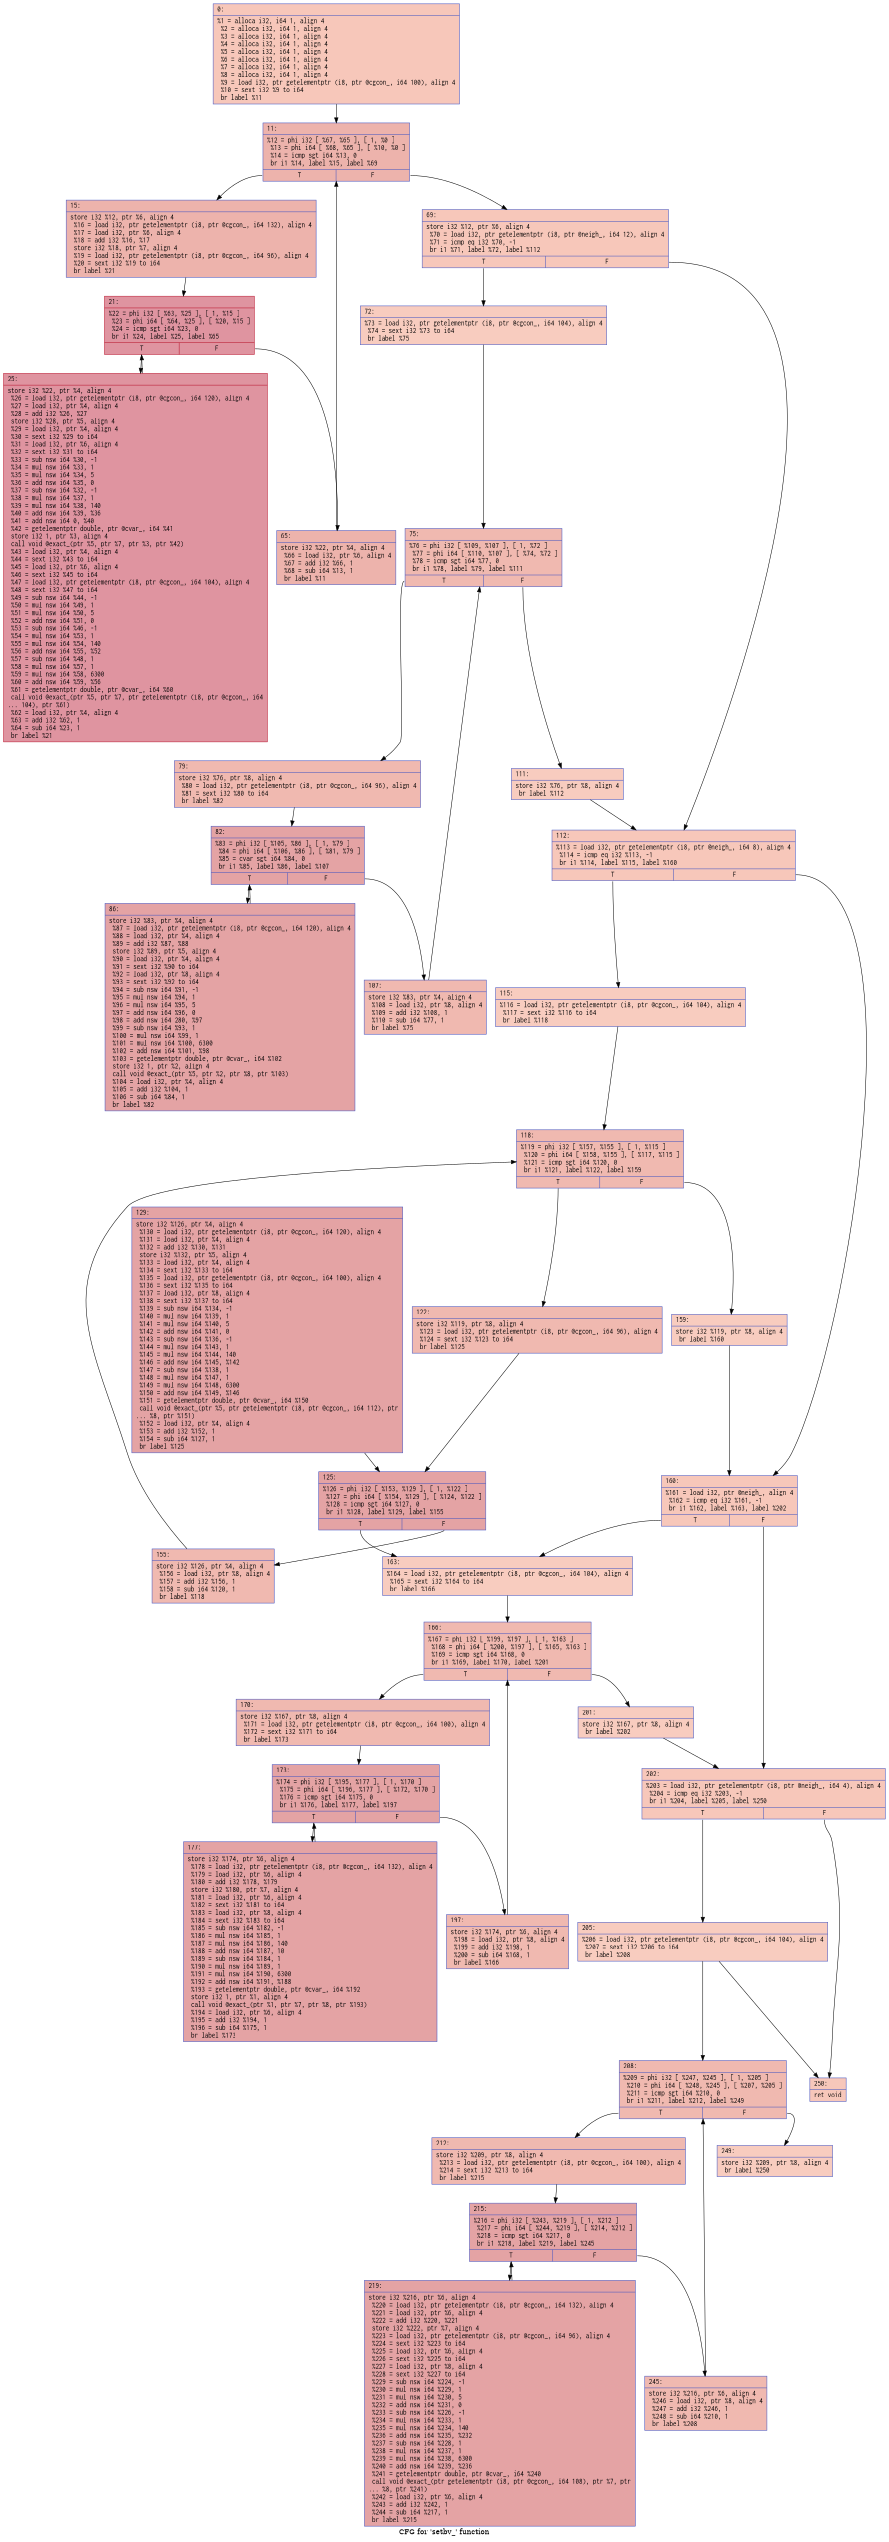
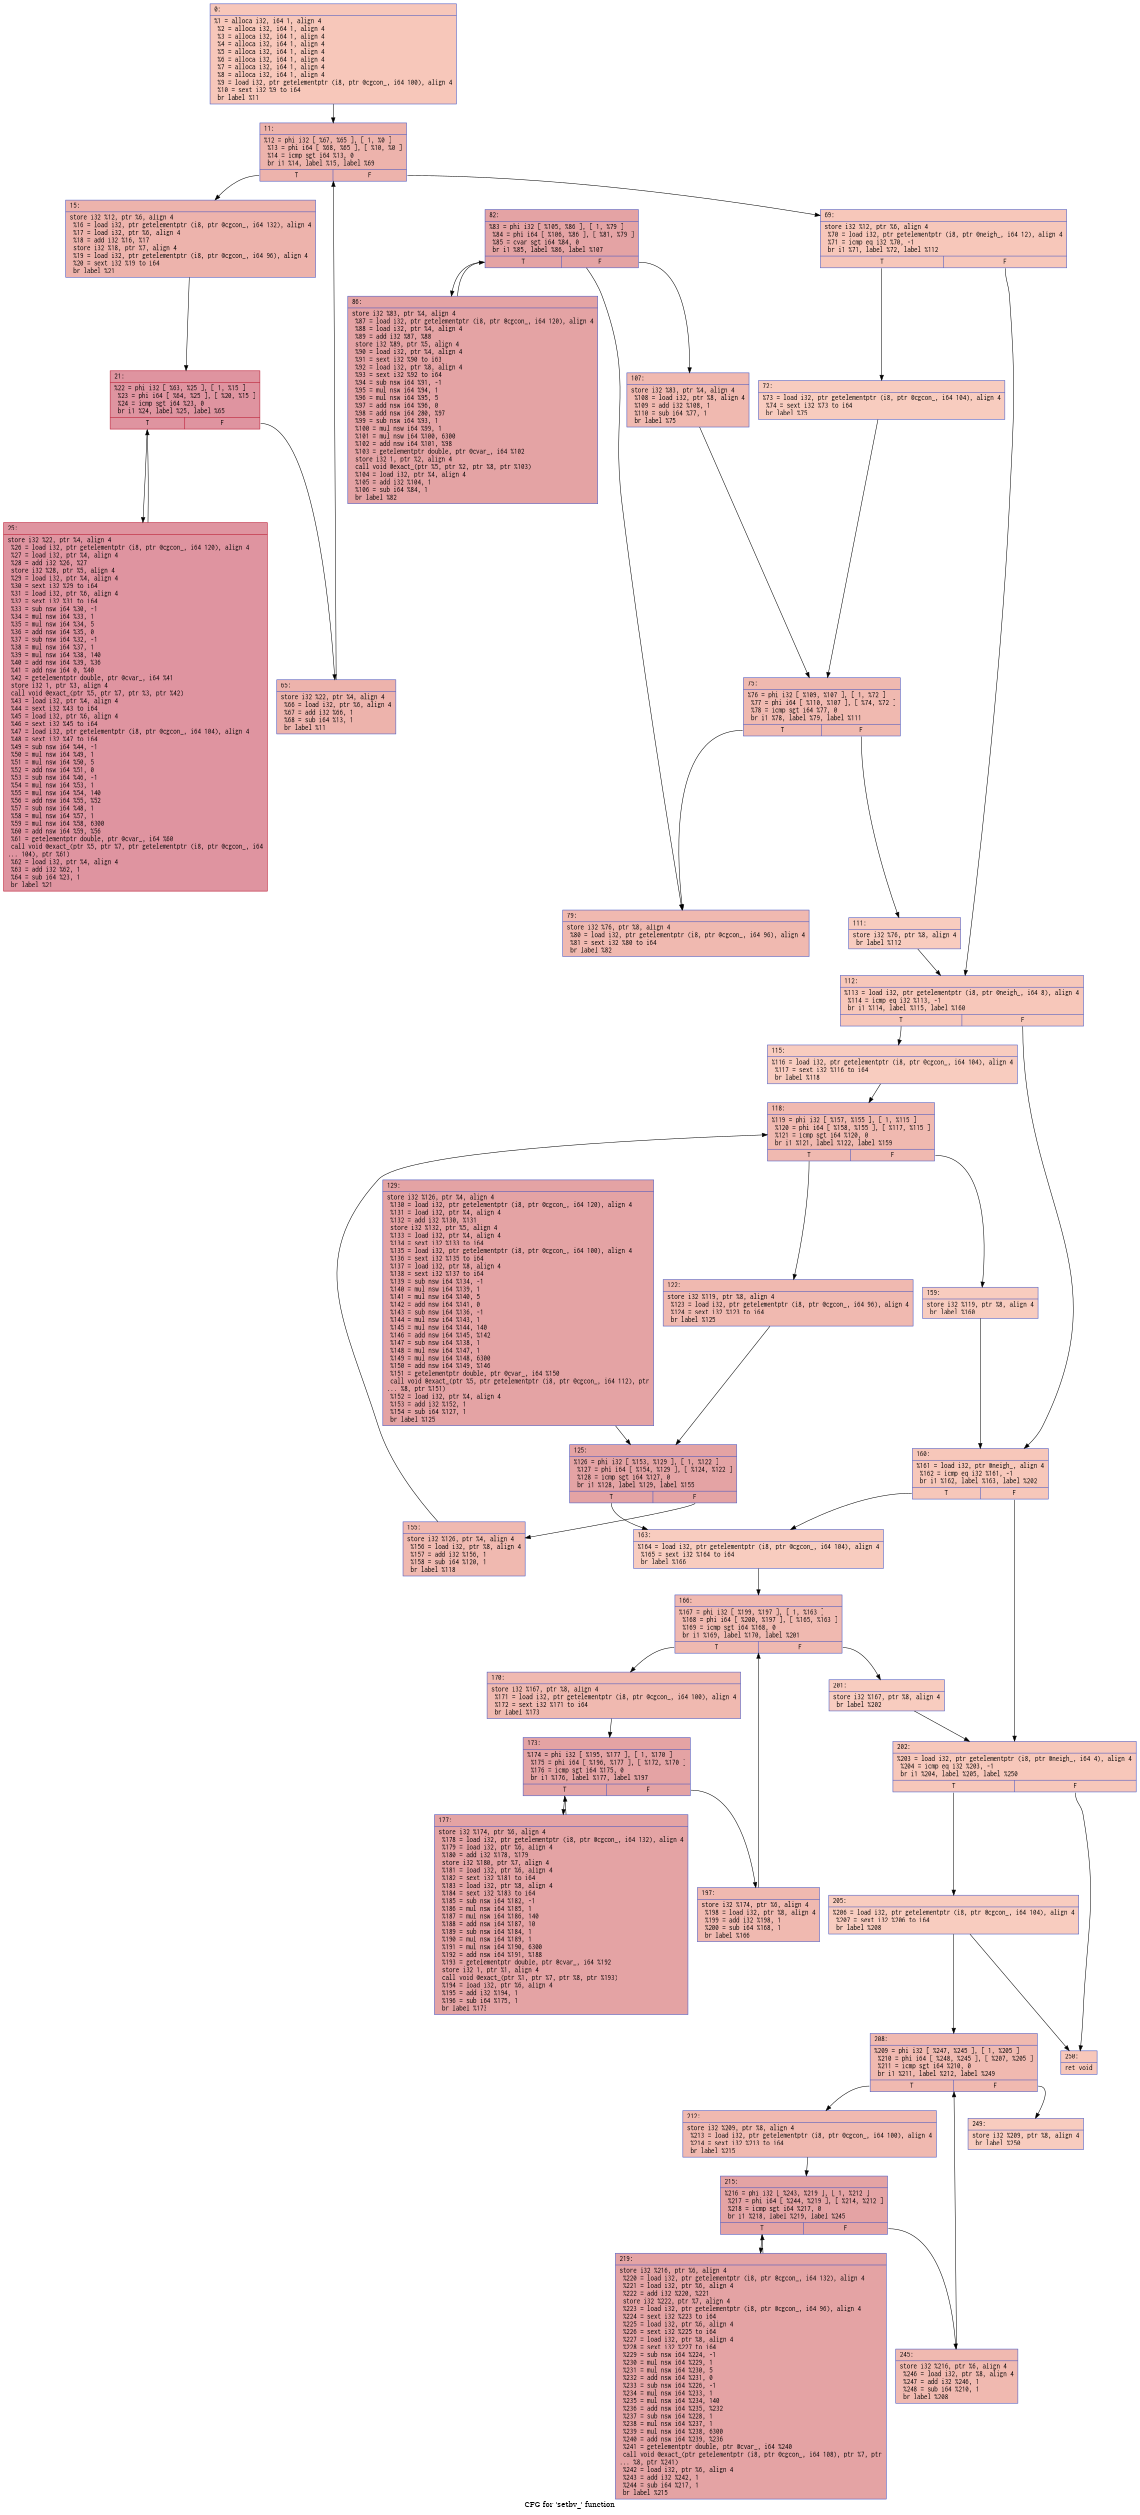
  digraph {
    label="CFG for 'setbv_' function"
    node [color="#3d50c3ff" fillcolor="#de614d70" fontname=Courier shape=record style=filled]
    n1 [fillcolor="#ec7f6370" label="{0:\l|  %1 = alloca i32, i64 1, align 4\l  %2 = alloca i32, i64 1, align 4\l  %3 = alloca i32, i64 1, align 4\l  %4 = alloca i32, i64 1, align 4\l  %5 = alloca i32, i64 1, align 4\l  %6 = alloca i32, i64 1, align 4\l  %7 = alloca i32, i64 1, align 4\l  %8 = alloca i32, i64 1, align 4\l  %9 = load i32, ptr getelementptr (i8, ptr @cgcon_, i64 100), align 4\l  %10 = sext i32 %9 to i64\l  br label %11\l}"]
    n2 [fillcolor="#d6524470" label="{11:\l|  %12 = phi i32 [ %67, %65 ], [ 1, %0 ]\l  %13 = phi i64 [ %68, %65 ], [ %10, %0 ]\l  %14 = icmp sgt i64 %13, 0\l  br i1 %14, label %15, label %69\l|{<s0>T|<s1>F}}"]
    n3 [fillcolor="#d6524470" label="{15:\l|  store i32 %12, ptr %6, align 4\l  %16 = load i32, ptr getelementptr (i8, ptr @cgcon_, i64 132), align 4\l  %17 = load i32, ptr %6, align 4\l  %18 = add i32 %16, %17\l  store i32 %18, ptr %7, align 4\l  %19 = load i32, ptr getelementptr (i8, ptr @cgcon_, i64 96), align 4\l  %20 = sext i32 %19 to i64\l  br label %21\l}"]
    n4 [fillcolor="#ec7f6370" label="{69:\l|  store i32 %12, ptr %6, align 4\l  %70 = load i32, ptr getelementptr (i8, ptr @neigh_, i64 12), align 4\l  %71 = icmp eq i32 %70, -1\l  br i1 %71, label %72, label %112\l|{<s0>T|<s1>F}}"]
    n5 [color="#b70d28ff" fillcolor="#b70d2870" label="{21:\l|  %22 = phi i32 [ %63, %25 ], [ 1, %15 ]\l  %23 = phi i64 [ %64, %25 ], [ %20, %15 ]\l  %24 = icmp sgt i64 %23, 0\l  br i1 %24, label %25, label %65\l|{<s0>T|<s1>F}}"]
    n6 [fillcolor="#f08b6e70" label="{72:\l|  %73 = load i32, ptr getelementptr (i8, ptr @cgcon_, i64 104), align 4\l  %74 = sext i32 %73 to i64\l  br label %75\l}"]
    n7 [fillcolor="#ec7f6370" label="{112:\l|  %113 = load i32, ptr getelementptr (i8, ptr @neigh_, i64 8), align 4\l  %114 = icmp eq i32 %113, -1\l  br i1 %114, label %115, label %160\l|{<s0>T|<s1>F}}"]
    n8 [color="#b70d28ff" fillcolor="#b70d2870" label="{25:\l|  store i32 %22, ptr %4, align 4\l  %26 = load i32, ptr getelementptr (i8, ptr @cgcon_, i64 120), align 4\l  %27 = load i32, ptr %4, align 4\l  %28 = add i32 %26, %27\l  store i32 %28, ptr %5, align 4\l  %29 = load i32, ptr %4, align 4\l  %30 = sext i32 %29 to i64\l  %31 = load i32, ptr %6, align 4\l  %32 = sext i32 %31 to i64\l  %33 = sub nsw i64 %30, -1\l  %34 = mul nsw i64 %33, 1\l  %35 = mul nsw i64 %34, 5\l  %36 = add nsw i64 %35, 0\l  %37 = sub nsw i64 %32, -1\l  %38 = mul nsw i64 %37, 1\l  %39 = mul nsw i64 %38, 140\l  %40 = add nsw i64 %39, %36\l  %41 = add nsw i64 0, %40\l  %42 = getelementptr double, ptr @cvar_, i64 %41\l  store i32 1, ptr %3, align 4\l  call void @exact_(ptr %5, ptr %7, ptr %3, ptr %42)\l  %43 = load i32, ptr %4, align 4\l  %44 = sext i32 %43 to i64\l  %45 = load i32, ptr %6, align 4\l  %46 = sext i32 %45 to i64\l  %47 = load i32, ptr getelementptr (i8, ptr @cgcon_, i64 104), align 4\l  %48 = sext i32 %47 to i64\l  %49 = sub nsw i64 %44, -1\l  %50 = mul nsw i64 %49, 1\l  %51 = mul nsw i64 %50, 5\l  %52 = add nsw i64 %51, 0\l  %53 = sub nsw i64 %46, -1\l  %54 = mul nsw i64 %53, 1\l  %55 = mul nsw i64 %54, 140\l  %56 = add nsw i64 %55, %52\l  %57 = sub nsw i64 %48, 1\l  %58 = mul nsw i64 %57, 1\l  %59 = mul nsw i64 %58, 6300\l  %60 = add nsw i64 %59, %56\l  %61 = getelementptr double, ptr @cvar_, i64 %60\l  call void @exact_(ptr %5, ptr %7, ptr getelementptr (i8, ptr @cgcon_, i64\l... 104), ptr %61)\l  %62 = load i32, ptr %4, align 4\l  %63 = add i32 %62, 1\l  %64 = sub i64 %23, 1\l  br label %21\l}"]
    n9 [fillcolor="#d6524470" label="{65:\l|  store i32 %22, ptr %4, align 4\l  %66 = load i32, ptr %6, align 4\l  %67 = add i32 %66, 1\l  %68 = sub i64 %13, 1\l  br label %11\l}"]
    n10 [label="{75:\l|  %76 = phi i32 [ %109, %107 ], [ 1, %72 ]\l  %77 = phi i64 [ %110, %107 ], [ %74, %72 ]\l  %78 = icmp sgt i64 %77, 0\l  br i1 %78, label %79, label %111\l|{<s0>T|<s1>F}}"]
    n11 [fillcolor="#f08b6e70" label="{115:\l|  %116 = load i32, ptr getelementptr (i8, ptr @cgcon_, i64 104), align 4\l  %117 = sext i32 %116 to i64\l  br label %118\l}"]
    n12 [fillcolor="#ec7f6370" label="{160:\l|  %161 = load i32, ptr @neigh_, align 4\l  %162 = icmp eq i32 %161, -1\l  br i1 %162, label %163, label %202\l|{<s0>T|<s1>F}}"]
    n13 [label="{79:\l|  store i32 %76, ptr %8, align 4\l  %80 = load i32, ptr getelementptr (i8, ptr @cgcon_, i64 96), align 4\l  %81 = sext i32 %80 to i64\l  br label %82\l}"]
    n14 [fillcolor="#f08b6e70" label="{111:\l|  store i32 %76, ptr %8, align 4\l  br label %112\l}"]
    n15 [label="{118:\l|  %119 = phi i32 [ %157, %155 ], [ 1, %115 ]\l  %120 = phi i64 [ %158, %155 ], [ %117, %115 ]\l  %121 = icmp sgt i64 %120, 0\l  br i1 %121, label %122, label %159\l|{<s0>T|<s1>F}}"]
    n16 [fillcolor="#f08b6e70" label="{163:\l|  %164 = load i32, ptr getelementptr (i8, ptr @cgcon_, i64 104), align 4\l  %165 = sext i32 %164 to i64\l  br label %166\l}"]
    n17 [fillcolor="#ec7f6370" label="{202:\l|  %203 = load i32, ptr getelementptr (i8, ptr @neigh_, i64 4), align 4\l  %204 = icmp eq i32 %203, -1\l  br i1 %204, label %205, label %250\l|{<s0>T|<s1>F}}"]
    n18 [fillcolor="#c32e3170" label="{82:\l|  %83 = phi i32 [ %105, %86 ], [ 1, %79 ]\l  %84 = phi i64 [ %106, %86 ], [ %81, %79 ]\l  %85 = cvar sgt i64 %84, 0\l  br i1 %85, label %86, label %107\l|{<s0>T|<s1>F}}"]
-   n19 [fillcolor="#c32e3170" label="{86:\l|  store i32 %83, ptr %4, align 4\l  %87 = load i32, ptr getelementptr (i8, ptr @cgcon_, i64 120), align 4\l  %88 = load i32, ptr %4, align 4\l  %89 = add i32 %87, %88\l  store i32 %89, ptr %5, align 4\l  %90 = load i32, ptr %4, align 4\l  %91 = sext i32 %90 to i64\l  %92 = load i32, ptr %8, align 4\l  %93 = sext i32 %92 to i64\l  %94 = sub nsw i64 %91, -1\l  %95 = mul nsw i64 %94, 1\l  %96 = mul nsw i64 %95, 5\l  %97 = add nsw i64 %96, 0\l  %98 = add nsw i64 280, %97\l  %99 = sub nsw i64 %93, 1\l  %100 = mul nsw i64 %99, 1\l  %101 = mul nsw i64 %100, 6300\l  %102 = add nsw i64 %101, %98\l  %103 = getelementptr double, ptr @cvar_, i64 %102\l  store i32 1, ptr %2, align 4\l  call void @exact_(ptr %5, ptr %2, ptr %8, ptr %103)\l  %104 = load i32, ptr %4, align 4\l  %105 = add i32 %104, 1\l  %106 = sub i64 %84, 1\l  br label %82\l}"]
+   n19 [fillcolor="#c32e3170" label="{86:\l|  store i32 %83, ptr %4, align 4\l  %87 = load i32, ptr getelementptr (i8, ptr @cgcon_, i64 120), align 4\l  %88 = load i32, ptr %4, align 4\l  %89 = add i32 %87, %88\l  store i32 %89, ptr %5, align 4\l  %90 = load i32, ptr %4, align 4\l  %91 = sext i32 %90 to i63\l  %92 = load i32, ptr %8, align 4\l  %93 = sext i32 %92 to i64\l  %94 = sub nsw i64 %91, -1\l  %95 = mul nsw i64 %94, 1\l  %96 = mul nsw i64 %95, 5\l  %97 = add nsw i64 %96, 0\l  %98 = add nsw i64 280, %97\l  %99 = sub nsw i64 %93, 1\l  %100 = mul nsw i64 %99, 1\l  %101 = mul nsw i64 %100, 6300\l  %102 = add nsw i64 %101, %98\l  %103 = getelementptr double, ptr @cvar_, i64 %102\l  store i32 1, ptr %2, align 4\l  call void @exact_(ptr %5, ptr %2, ptr %8, ptr %103)\l  %104 = load i32, ptr %4, align 4\l  %105 = add i32 %104, 1\l  %106 = sub i64 %84, 1\l  br label %82\l}"]
    n20 [label="{107:\l|  store i32 %83, ptr %4, align 4\l  %108 = load i32, ptr %8, align 4\l  %109 = add i32 %108, 1\l  %110 = sub i64 %77, 1\l  br label %75\l}"]
    n21 [label="{122:\l|  store i32 %119, ptr %8, align 4\l  %123 = load i32, ptr getelementptr (i8, ptr @cgcon_, i64 96), align 4\l  %124 = sext i32 %123 to i64\l  br label %125\l}"]
    n22 [fillcolor="#f08b6e70" label="{159:\l|  store i32 %119, ptr %8, align 4\l  br label %160\l}"]
    n23 [label="{166:\l|  %167 = phi i32 [ %199, %197 ], [ 1, %163 ]\l  %168 = phi i64 [ %200, %197 ], [ %165, %163 ]\l  %169 = icmp sgt i64 %168, 0\l  br i1 %169, label %170, label %201\l|{<s0>T|<s1>F}}"]
    n24 [fillcolor="#f08b6e70" label="{205:\l|  %206 = load i32, ptr getelementptr (i8, ptr @cgcon_, i64 104), align 4\l  %207 = sext i32 %206 to i64\l  br label %208\l}"]
    n25 [fillcolor="#ec7f6370" label="{250:\l|  ret void\l}"]
    n26 [fillcolor="#c32e3170" label="{125:\l|  %126 = phi i32 [ %153, %129 ], [ 1, %122 ]\l  %127 = phi i64 [ %154, %129 ], [ %124, %122 ]\l  %128 = icmp sgt i64 %127, 0\l  br i1 %128, label %129, label %155\l|{<s0>T|<s1>F}}"]
    n27 [label="{155:\l|  store i32 %126, ptr %4, align 4\l  %156 = load i32, ptr %8, align 4\l  %157 = add i32 %156, 1\l  %158 = sub i64 %120, 1\l  br label %118\l}"]
    n28 [fillcolor="#c32e3170" label="{129:\l|  store i32 %126, ptr %4, align 4\l  %130 = load i32, ptr getelementptr (i8, ptr @cgcon_, i64 120), align 4\l  %131 = load i32, ptr %4, align 4\l  %132 = add i32 %130, %131\l  store i32 %132, ptr %5, align 4\l  %133 = load i32, ptr %4, align 4\l  %134 = sext i32 %133 to i64\l  %135 = load i32, ptr getelementptr (i8, ptr @cgcon_, i64 100), align 4\l  %136 = sext i32 %135 to i64\l  %137 = load i32, ptr %8, align 4\l  %138 = sext i32 %137 to i64\l  %139 = sub nsw i64 %134, -1\l  %140 = mul nsw i64 %139, 1\l  %141 = mul nsw i64 %140, 5\l  %142 = add nsw i64 %141, 0\l  %143 = sub nsw i64 %136, -1\l  %144 = mul nsw i64 %143, 1\l  %145 = mul nsw i64 %144, 140\l  %146 = add nsw i64 %145, %142\l  %147 = sub nsw i64 %138, 1\l  %148 = mul nsw i64 %147, 1\l  %149 = mul nsw i64 %148, 6300\l  %150 = add nsw i64 %149, %146\l  %151 = getelementptr double, ptr @cvar_, i64 %150\l  call void @exact_(ptr %5, ptr getelementptr (i8, ptr @cgcon_, i64 112), ptr\l... %8, ptr %151)\l  %152 = load i32, ptr %4, align 4\l  %153 = add i32 %152, 1\l  %154 = sub i64 %127, 1\l  br label %125\l}"]
    n29 [label="{170:\l|  store i32 %167, ptr %8, align 4\l  %171 = load i32, ptr getelementptr (i8, ptr @cgcon_, i64 100), align 4\l  %172 = sext i32 %171 to i64\l  br label %173\l}"]
    n30 [fillcolor="#f08b6e70" label="{201:\l|  store i32 %167, ptr %8, align 4\l  br label %202\l}"]
    n31 [label="{208:\l|  %209 = phi i32 [ %247, %245 ], [ 1, %205 ]\l  %210 = phi i64 [ %248, %245 ], [ %207, %205 ]\l  %211 = icmp sgt i64 %210, 0\l  br i1 %211, label %212, label %249\l|{<s0>T|<s1>F}}"]
    n32 [fillcolor="#c32e3170" label="{173:\l|  %174 = phi i32 [ %195, %177 ], [ 1, %170 ]\l  %175 = phi i64 [ %196, %177 ], [ %172, %170 ]\l  %176 = icmp sgt i64 %175, 0\l  br i1 %176, label %177, label %197\l|{<s0>T|<s1>F}}"]
    n33 [fillcolor="#c32e3170" label="{177:\l|  store i32 %174, ptr %6, align 4\l  %178 = load i32, ptr getelementptr (i8, ptr @cgcon_, i64 132), align 4\l  %179 = load i32, ptr %6, align 4\l  %180 = add i32 %178, %179\l  store i32 %180, ptr %7, align 4\l  %181 = load i32, ptr %6, align 4\l  %182 = sext i32 %181 to i64\l  %183 = load i32, ptr %8, align 4\l  %184 = sext i32 %183 to i64\l  %185 = sub nsw i64 %182, -1\l  %186 = mul nsw i64 %185, 1\l  %187 = mul nsw i64 %186, 140\l  %188 = add nsw i64 %187, 10\l  %189 = sub nsw i64 %184, 1\l  %190 = mul nsw i64 %189, 1\l  %191 = mul nsw i64 %190, 6300\l  %192 = add nsw i64 %191, %188\l  %193 = getelementptr double, ptr @cvar_, i64 %192\l  store i32 1, ptr %1, align 4\l  call void @exact_(ptr %1, ptr %7, ptr %8, ptr %193)\l  %194 = load i32, ptr %6, align 4\l  %195 = add i32 %194, 1\l  %196 = sub i64 %175, 1\l  br label %173\l}"]
    n34 [label="{197:\l|  store i32 %174, ptr %6, align 4\l  %198 = load i32, ptr %8, align 4\l  %199 = add i32 %198, 1\l  %200 = sub i64 %168, 1\l  br label %166\l}"]
    n35 [label="{212:\l|  store i32 %209, ptr %8, align 4\l  %213 = load i32, ptr getelementptr (i8, ptr @cgcon_, i64 100), align 4\l  %214 = sext i32 %213 to i64\l  br label %215\l}"]
    n36 [fillcolor="#f08b6e70" label="{249:\l|  store i32 %209, ptr %8, align 4\l  br label %250\l}"]
    n37 [fillcolor="#c32e3170" label="{215:\l|  %216 = phi i32 [ %243, %219 ], [ 1, %212 ]\l  %217 = phi i64 [ %244, %219 ], [ %214, %212 ]\l  %218 = icmp sgt i64 %217, 0\l  br i1 %218, label %219, label %245\l|{<s0>T|<s1>F}}"]
    n38 [fillcolor="#c32e3170" label="{219:\l|  store i32 %216, ptr %6, align 4\l  %220 = load i32, ptr getelementptr (i8, ptr @cgcon_, i64 132), align 4\l  %221 = load i32, ptr %6, align 4\l  %222 = add i32 %220, %221\l  store i32 %222, ptr %7, align 4\l  %223 = load i32, ptr getelementptr (i8, ptr @cgcon_, i64 96), align 4\l  %224 = sext i32 %223 to i64\l  %225 = load i32, ptr %6, align 4\l  %226 = sext i32 %225 to i64\l  %227 = load i32, ptr %8, align 4\l  %228 = sext i32 %227 to i64\l  %229 = sub nsw i64 %224, -1\l  %230 = mul nsw i64 %229, 1\l  %231 = mul nsw i64 %230, 5\l  %232 = add nsw i64 %231, 0\l  %233 = sub nsw i64 %226, -1\l  %234 = mul nsw i64 %233, 1\l  %235 = mul nsw i64 %234, 140\l  %236 = add nsw i64 %235, %232\l  %237 = sub nsw i64 %228, 1\l  %238 = mul nsw i64 %237, 1\l  %239 = mul nsw i64 %238, 6300\l  %240 = add nsw i64 %239, %236\l  %241 = getelementptr double, ptr @cvar_, i64 %240\l  call void @exact_(ptr getelementptr (i8, ptr @cgcon_, i64 108), ptr %7, ptr\l... %8, ptr %241)\l  %242 = load i32, ptr %6, align 4\l  %243 = add i32 %242, 1\l  %244 = sub i64 %217, 1\l  br label %215\l}"]
    n39 [label="{245:\l|  store i32 %216, ptr %6, align 4\l  %246 = load i32, ptr %8, align 4\l  %247 = add i32 %246, 1\l  %248 = sub i64 %210, 1\l  br label %208\l}"]
    n1 -> n2
    n2 -> n3 [tailport=s0]
    n2 -> n4 [tailport=s1]
    n3 -> n5
    n4 -> n6 [tailport=s0]
    n4 -> n7 [tailport=s1]
    n5 -> n8 [tailport=s0]
    n5 -> n9 [tailport=s1]
    n6 -> n10
    n7 -> n11 [tailport=s0]
    n7 -> n12 [tailport=s1]
    n8 -> n5
    n9 -> n2
    n10 -> n13 [tailport=s0]
    n10 -> n14 [tailport=s1]
    n11 -> n15
    n12 -> n16 [tailport=s0]
    n12 -> n17 [tailport=s1]
-   n13 -> n18
+   n18 -> n13
    n14 -> n7
    n15 -> n21 [tailport=s0]
    n15 -> n22 [tailport=s1]
    n16 -> n23
    n17 -> n24 [tailport=s0]
    n17 -> n25 [tailport=s1]
    n18 -> n19 [tailport=s0]
    n18 -> n20 [tailport=s1]
    n19 -> n18
    n20 -> n10
    n21 -> n26
    n22 -> n12
    n23 -> n29 [tailport=s0]
    n23 -> n30 [tailport=s1]
    n24 -> n25
    n24 -> n31
    n26 -> n16 [tailport=s0]
    n26 -> n27 [tailport=s1]
    n27 -> n15
    n28 -> n26
    n29 -> n32
    n30 -> n17
    n31 -> n35 [tailport=s0]
    n31 -> n36 [tailport=s1]
    n32 -> n33 [tailport=s0]
    n32 -> n34 [tailport=s1]
    n33 -> n32
    n34 -> n23
    n35 -> n37
    n37 -> n38 [tailport=s0]
    n37 -> n39 [tailport=s1]
    n38 -> n37
    n39 -> n31
  }
